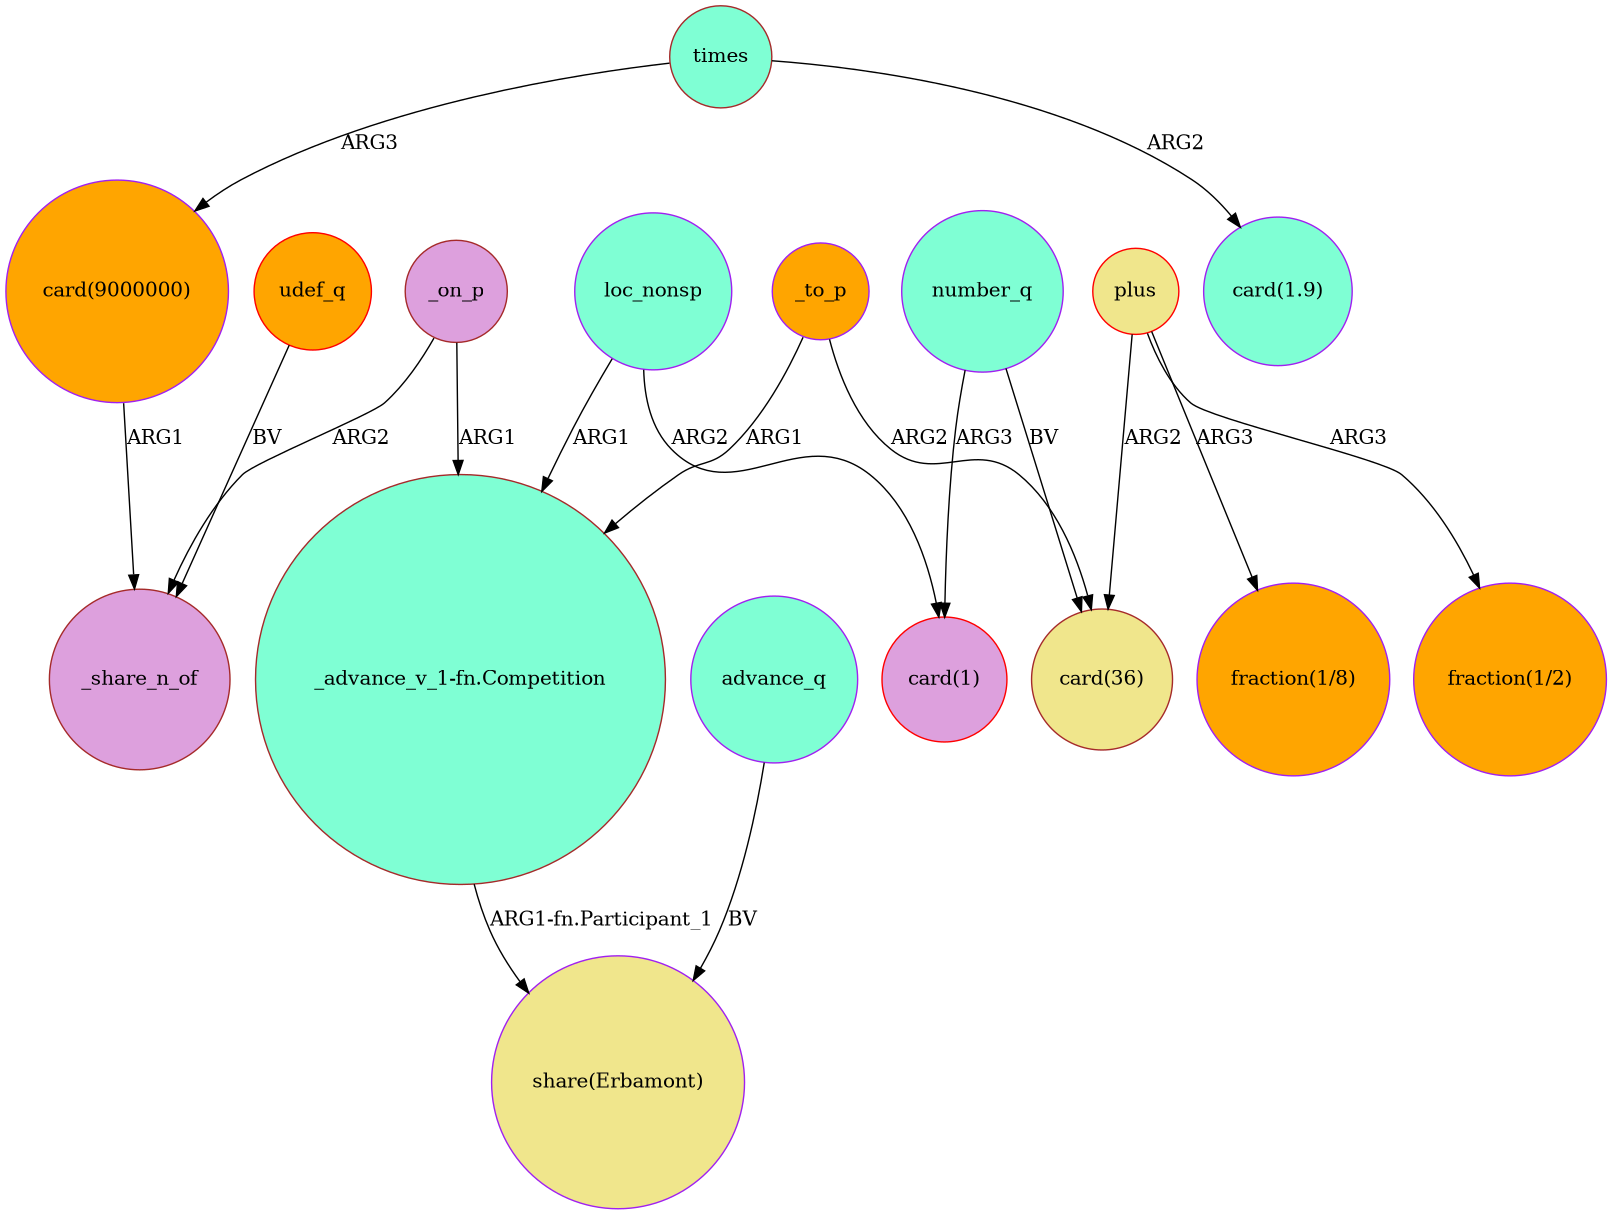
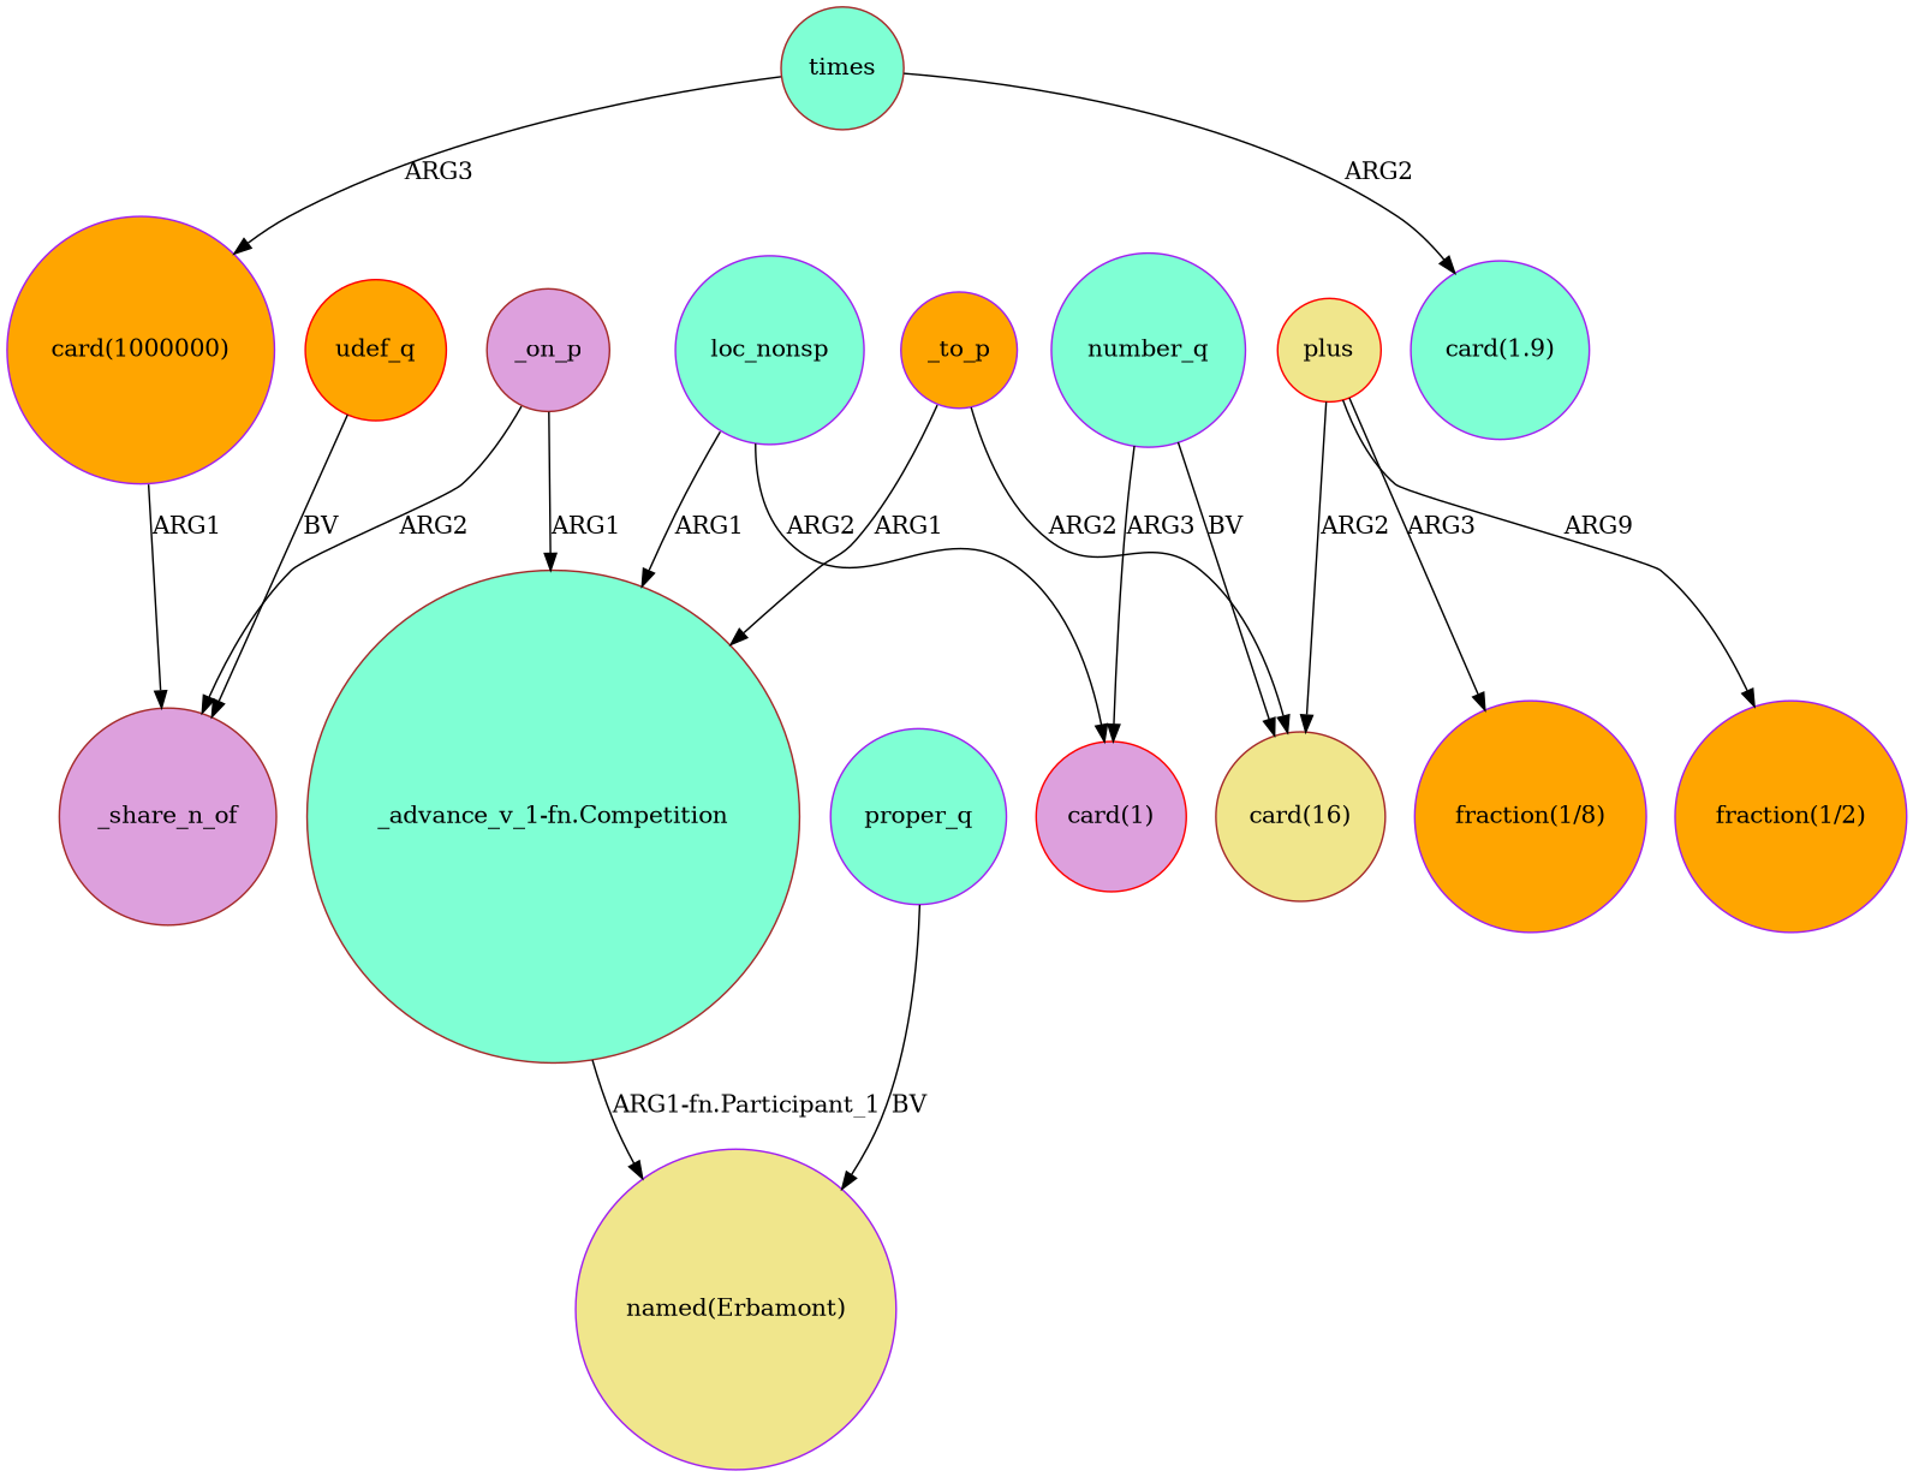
  digraph {
    node [color=purple fillcolor=aquamarine shape=circle style=filled]
    times [color=brown]
-   "card(1000000)" [fillcolor=orange label="card(9000000)"]
+   "card(1000000)" [fillcolor=orange]
    "card(1.9)"
    _share_n_of [color=brown fillcolor=plum]
    plus [color=red fillcolor=khaki]
    "fraction(1/8)" [fillcolor=orange]
    "fraction(1/2)" [fillcolor=orange]
-   "card(36)" [color=brown fillcolor=khaki]
+   "card(36)" [color=brown fillcolor=khaki label="card(16)"]
    "card(1)" [color=red fillcolor=plum]
    loc_nonsp
    "_advance_v_1-fn.Competition" [color=brown]
-   "named(Erbamont)" [fillcolor=khaki label="share(Erbamont)"]
+   "named(Erbamont)" [fillcolor=khaki]
    _on_p [color=brown fillcolor=plum]
    udef_q [color=red fillcolor=orange]
    number_q
    _to_p [fillcolor=orange]
-   proper_q [label=advance_q]
+   proper_q
    times -> "card(1000000)" [label=ARG3]
    times -> "card(1.9)" [label=ARG2]
    "card(1000000)" -> _share_n_of [label=ARG1]
    plus -> "fraction(1/8)" [label=ARG3]
-   plus -> "fraction(1/2)" [label=ARG3]
+   plus -> "fraction(1/2)" [label=ARG9]
    plus -> "card(36)" [label=ARG2]
    loc_nonsp -> "card(1)" [label=ARG2]
    loc_nonsp -> "_advance_v_1-fn.Competition" [label=ARG1]
    "_advance_v_1-fn.Competition" -> "named(Erbamont)" [label="ARG1-fn.Participant_1"]
    _on_p -> _share_n_of [label=ARG2]
    _on_p -> "_advance_v_1-fn.Competition" [label=ARG1]
    udef_q -> _share_n_of [label=BV]
    number_q -> "card(36)" [label=BV]
    number_q -> "card(1)" [label=ARG3]
    _to_p -> "card(36)" [label=ARG2]
    _to_p -> "_advance_v_1-fn.Competition" [label=ARG1]
    proper_q -> "named(Erbamont)" [label=BV]
  }
